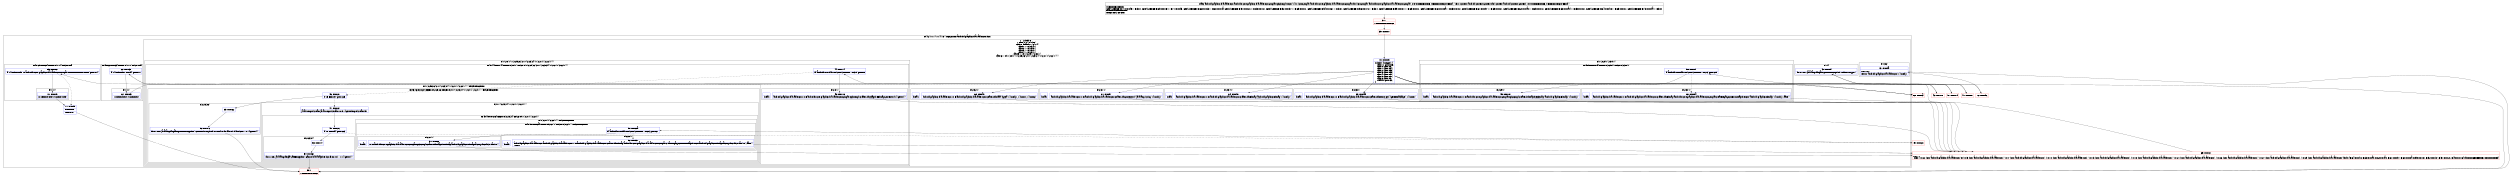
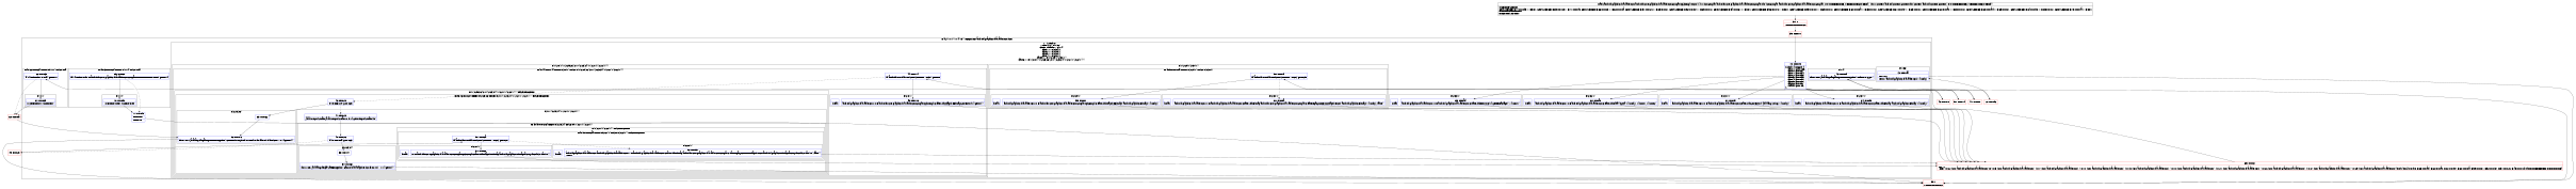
  digraph {
    node [color=blue shape=record]
    n1 [label="{73\:\ 0x00da|RETURN\l|return (android.graphics.drawable.Icon) r4.mObj1\l}"]
    n2 [label="{42\:\ 0x000f|throw new java.lang.IllegalArgumentException(\"Unknown type\")\l}"]
    n3 [label="{64\:\ 0x00b8|android.graphics.drawable.Icon r0 = android.graphics.drawable.Icon.createWithBitmap((android.graphics.Bitmap) r4.mObj1)\l}"]
    n4 [label="{|break\l}"]
    n5 [label="{63\:\ 0x00ad|android.graphics.drawable.Icon r0 = android.graphics.drawable.Icon.createWithResource(r4.getResPackage(), r4.mInt1)\l}"]
    n6 [label="{|break\l}"]
    n7 [label="{62\:\ 0x00a0|android.graphics.drawable.Icon r0 = android.graphics.drawable.Icon.createWithData((byte[]) r4.mObj1, r4.mInt1, r4.mInt2)\l}"]
    n8 [label="{|break\l}"]
    n9 [label="{61\:\ 0x0097|android.graphics.drawable.Icon r0 = android.graphics.drawable.Icon.createWithContentUri((java.lang.String) r4.mObj1)\l}"]
    n10 [label="{|break\l}"]
    n11 [label="{59\:\ 0x0081|android.graphics.drawable.Icon r0 = androidx.core.graphics.drawable.IconCompat.Api26Impl.createWithAdaptiveBitmap((android.graphics.Bitmap) r4.mObj1)\l}"]
    n12 [label="{|break\l}"]
    n13 [label="{60\:\ 0x008a|android.graphics.drawable.Icon r0 = android.graphics.drawable.Icon.createWithBitmap(androidx.core.graphics.drawable.IconCompat.createLegacyIconFromAdaptiveIcon((android.graphics.Bitmap) r4.mObj1, false))\l}"]
    n14 [label="{|break\l}"]
    n15 [label="{58\:\ 0x007f|if (android.os.Build.VERSION.SDK_INT \>= 26) goto L29\l}"]
    n16 [label="{45\:\ 0x0016|android.graphics.drawable.Icon r0 = androidx.core.graphics.drawable.IconCompat.Api30Impl.createWithAdaptiveBitmapContentUri(r4.getUri())\l}"]
    n17 [label="{|break\l}"]
    n18 [label="{55\:\ 0x0062}"]
    n19 [label="{56\:\ 0x007c|throw new java.lang.IllegalArgumentException(\"Context is required to resolve the file uri of the icon: \" + r4.getUri())\l}"]
    n20 [label="{53\:\ 0x0047}"]
    n21 [label="{54\:\ 0x0061|throw new java.lang.IllegalStateException(\"Cannot load adaptive icon from uri: \" + r4.getUri())\l}"]
    n22 [label="{51\:\ 0x002c|r0 = androidx.core.graphics.drawable.IconCompat.Api26Impl.createWithAdaptiveBitmap(android.graphics.BitmapFactory.decodeStream(r0))\l}"]
    n23 [label="{|break\l}"]
    n24 [label="{52\:\ 0x0037|android.graphics.drawable.Icon android.graphics.drawable.Icon r1 = android.graphics.drawable.Icon.createWithBitmap(androidx.core.graphics.drawable.IconCompat.createLegacyIconFromAdaptiveIcon(android.graphics.BitmapFactory.decodeStream(r0), false))\lr0 = r1\l}"]
    n25 [label="{|break\l}"]
    n26 [label="{50\:\ 0x002a|if (android.os.Build.VERSION.SDK_INT \>= 26) goto L21\l}"]
    n27 [label="{48\:\ 0x0026|if (r0 == null) goto L23\l}"]
    n28 [label="{47\:\ 0x0022|java.io.InputStream java.io.InputStream r0 = r4.getUriInputStream(r5)\l}"]
    n29 [label="{46\:\ 0x0020|if (r5 == null) goto L25\l}"]
    n30 [label="{44\:\ 0x0014|if (android.os.Build.VERSION.SDK_INT \>= 30) goto L8\l}"]
    n31 [label="{40\:\ 0x0005|switch(r4.mType) \{\l    case \-1: goto L35;\l    case 0: goto L3;\l    case 1: goto L34;\l    case 2: goto L33;\l    case 3: goto L32;\l    case 4: goto L31;\l    case 5: goto L27;\l    case 6: goto L6;\l    default: goto L3;\l\}\l}"]
    n32 [label="{67\:\ 0x00c5|r0.setTintList(r4.mTintList)\l}"]
    n33 [label="{66\:\ 0x00c3|if (r4.mTintList != null) goto L11\l}"]
    n34 [label="{70\:\ 0x00d0|r0.setTintMode(r4.mTintMode)\l}"]
    n35 [label="{69\:\ 0x00ce|if (r4.mTintMode != androidx.core.graphics.drawable.IconCompat.DEFAULT_TINT_MODE) goto L14\l}"]
    n36 [label="{71\:\ 0x00d5|DEFAULT\l|return r0\l}"]
    n37 [color=red label="{38\:\ ?|MTH_EXIT_BLOCK\l}"]
    n38 [color=red label="{65\:\ 0x00c1|PHI: r0 \l  PHI: (r0v22 'icon' android.graphics.drawable.Icon) = (r0v5 'icon' android.graphics.drawable.Icon), (r0v7 'icon' android.graphics.drawable.Icon), (r0v10 'icon' android.graphics.drawable.Icon), (r0v13 'icon' android.graphics.drawable.Icon), (r0v18 'icon' android.graphics.drawable.Icon), (r0v21 'icon' android.graphics.drawable.Icon), (r0v26 'icon' android.graphics.drawable.Icon), (r0v27 'icon' android.graphics.drawable.Icon), (r0v29 'icon' android.graphics.drawable.Icon) binds: [B:64:0x00b8, B:63:0x00ad, B:62:0x00a0, B:61:0x0097, B:60:0x008a, B:59:0x0081, B:52:0x0037, B:51:0x002c, B:45:0x0016] A[DONT_GENERATE, DONT_INLINE]\l}"]
    n39 [color=red label="{49\:\ 0x0028}"]
    n40 [color=red label="{41\:\ 0x0008}"]
    n41 [color=red label="{43\:\ 0x0010}"]
    n42 [color=red label="{57\:\ 0x007d}"]
    n43 [color=red label="{72\:\ 0x00d6}"]
    n44 [color=red label="{68\:\ 0x00ca}"]
    n45 [color=red label="{37\:\ ?|MTH_ENTER_BLOCK\l}"]
    n46 [color=red label="{39\:\ 0x0000}"]
    n47 [label="{static android.graphics.drawable.Icon androidx.core.graphics.drawable.IconCompat.Api23Impl.toIcon((r4v0 'iconCompat' androidx.core.graphics.drawable.IconCompat A[D('iconCompat' androidx.core.graphics.drawable.IconCompat), IMMUTABLE_TYPE, METHOD_ARGUMENT]), (r5v0 'context' android.content.Context A[D('context' android.content.Context), IMMUTABLE_TYPE, METHOD_ARGUMENT]))  | USE_LINES_HINTS\lCROSS_EDGE: B:71:0x00d5 \-\> B:38:?, CROSS_EDGE: B:69:0x00ce \-\> B:71:0x00d5, CROSS_EDGE: B:66:0x00c3 \-\> B:68:0x00ca, CROSS_EDGE: B:51:0x002c \-\> B:65:0x00c1, CROSS_EDGE: B:52:0x0037 \-\> B:65:0x00c1, CROSS_EDGE: B:54:0x0061 \-\> B:38:?, CROSS_EDGE: B:56:0x007c \-\> B:38:?, CROSS_EDGE: B:59:0x0081 \-\> B:65:0x00c1, CROSS_EDGE: B:60:0x008a \-\> B:65:0x00c1, CROSS_EDGE: B:61:0x0097 \-\> B:65:0x00c1, CROSS_EDGE: B:62:0x00a0 \-\> B:65:0x00c1, CROSS_EDGE: B:63:0x00ad \-\> B:65:0x00c1, CROSS_EDGE: B:64:0x00b8 \-\> B:65:0x00c1, CROSS_EDGE: B:73:0x00da \-\> B:38:?\lINLINE_NOT_NEEDED\lTYPE_VARS: EMPTY\l}" color=""]
    subgraph cluster_1 {
      label="R(4:2|(1:11)|(1:14)|15) | DECL_VAR: android.graphics.drawable.Icon icon\l"
      n36
      subgraph cluster_2 {
        label="Switch: 8\n case -1 -> R(1:36)\n case 0, default -> R(1:4)\n case 1 -> R(2:34|1)\n case 2 -> R(2:33|1)\n case 3 -> R(2:32|1)\n case 4 -> R(2:31|1)\n case 5 -> R(1:(2:29|1)(2:30|1))\n case 6 -> R(1:(2:8|1)(1:(2:25|26)(2:17|(2:23|24)(1:(2:21|1)(2:22|1)))))"
        n31
        subgraph cluster_3 {
          label="R(1:36)"
          n1
        }
        subgraph cluster_4 {
          label="R(1:4)"
          n2
        }
        subgraph cluster_5 {
          label="R(2:34|1)"
          n3
          n4
        }
        subgraph cluster_6 {
          label="R(2:33|1)"
          n5
          n6
        }
        subgraph cluster_7 {
          label="R(2:32|1)"
          n7
          n8
        }
        subgraph cluster_8 {
          label="R(2:31|1)"
          n9
          n10
        }
        subgraph cluster_9 {
          label="R(1:(2:29|1)(2:30|1))"
          subgraph cluster_10 {
            label="IF [B:58:0x007f] THEN: R(2:29|1) ELSE: R(2:30|1)"
            n15
            subgraph cluster_11 {
              label="R(2:29|1)"
              n11
              n12
            }
            subgraph cluster_12 {
              label="R(2:30|1)"
              n13
              n14
            }
          }
        }
        subgraph cluster_13 {
          label="R(1:(2:8|1)(1:(2:25|26)(2:17|(2:23|24)(1:(2:21|1)(2:22|1)))))"
          subgraph cluster_14 {
            label="IF [B:44:0x0014] THEN: R(2:8|1) ELSE: R(1:(2:25|26)(2:17|(2:23|24)(1:(2:21|1)(2:22|1))))"
            n30
            subgraph cluster_15 {
              label="R(2:8|1)"
              n16
              n17
            }
            subgraph cluster_16 {
              label="R(1:(2:25|26)(2:17|(2:23|24)(1:(2:21|1)(2:22|1)))) | ELSE_IF_CHAIN\l"
              subgraph cluster_17 {
                label="IF [B:46:0x0020] THEN: R(2:25|26) ELSE: R(2:17|(2:23|24)(1:(2:21|1)(2:22|1))) | ELSE_IF_CHAIN\l"
                n29
                subgraph cluster_18 {
                  label="R(2:25|26)"
                  n18
                  n19
                }
                subgraph cluster_19 {
                  label="R(2:17|(2:23|24)(1:(2:21|1)(2:22|1)))"
                  n28
                  subgraph cluster_20 {
                    label="IF [B:48:0x0026] THEN: R(2:23|24) ELSE: R(1:(2:21|1)(2:22|1))"
                    n27
                    subgraph cluster_21 {
                      label="R(2:23|24)"
                      n20
                      n21
                    }
                    subgraph cluster_22 {
                      label="R(1:(2:21|1)(2:22|1)) | ELSE_IF_CHAIN\l"
                      subgraph cluster_23 {
                        label="IF [B:50:0x002a] THEN: R(2:21|1) ELSE: R(2:22|1) | ELSE_IF_CHAIN\l"
                        n26
                        subgraph cluster_24 {
                          label="R(2:21|1)"
                          n22
                          n23
                        }
                        subgraph cluster_25 {
                          label="R(2:22|1)"
                          n24
                          n25
                        }
                      }
                    }
                  }
                }
              }
            }
          }
        }
      }
      subgraph cluster_26 {
        label="IF [B:66:0x00c3] THEN: R(1:11) ELSE: null"
        n33
        subgraph cluster_27 {
          label="R(1:11)"
          n32
        }
      }
      subgraph cluster_28 {
        label="IF [B:69:0x00ce] THEN: R(1:14) ELSE: null"
        n35
        subgraph cluster_29 {
          label="R(1:14)"
          n34
        }
      }
    }
    n1 -> n37
    n2 -> n37
    n3 -> n38
    n5 -> n38
    n7 -> n38
    n9 -> n38
    n11 -> n38
    n13 -> n38
    n15 -> n11
    n15 -> n13 [style=dashed]
    n16 -> n38
    n18 -> n19
    n19 -> n37
    n20 -> n21
    n21 -> n37
    n22 -> n38
    n24 -> n38
    n26 -> n22
    n26 -> n24 [style=dashed]
    n27 -> n20
    n27 -> n39 [style=dashed]
    n28 -> n27
    n29 -> n18
    n29 -> n28 [style=dashed]
    n30 -> n16
    n30 -> n29 [style=dashed]
    n31 -> n3
    n31 -> n5
    n31 -> n7
    n31 -> n9
    n31 -> n40
    n31 -> n41
    n31 -> n42
    n31 -> n43
    n32 -> n44
    n33 -> n32
    n33 -> n44 [style=dashed]
    n34 -> n36
    n35 -> n34
    n35 -> n36 [style=dashed]
    n36 -> n37
    n38 -> n33
    n39 -> n26
    n40 -> n2
    n41 -> n30
    n42 -> n15
    n43 -> n1
-   n44 -> n35
+   n44 -> n19
    n45 -> n46
    n46 -> n31
    n47 -> n45
  }
